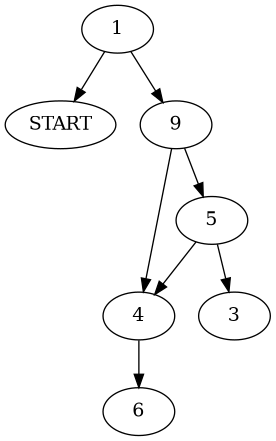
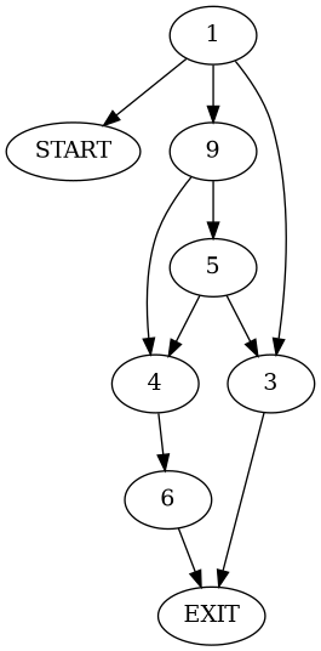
  digraph {
    n1 [label=START]
    1
    n3 [label=9]
    3
+   n5 [label=EXIT]
    4
    5
    6
    1 -> n1
    1 -> n3
+   1 -> 3
    n3 -> 4
    n3 -> 5
+   3 -> n5
    4 -> 6
    5 -> 3
    5 -> 4
+   6 -> n5
  }
